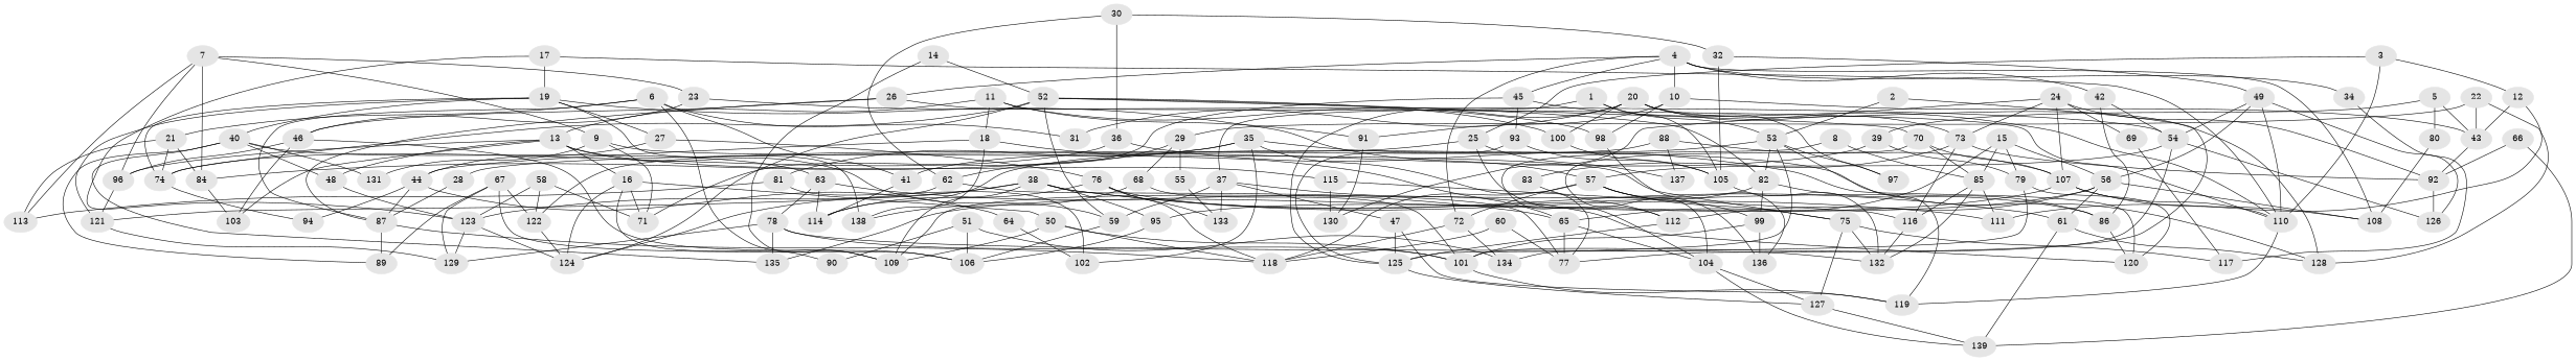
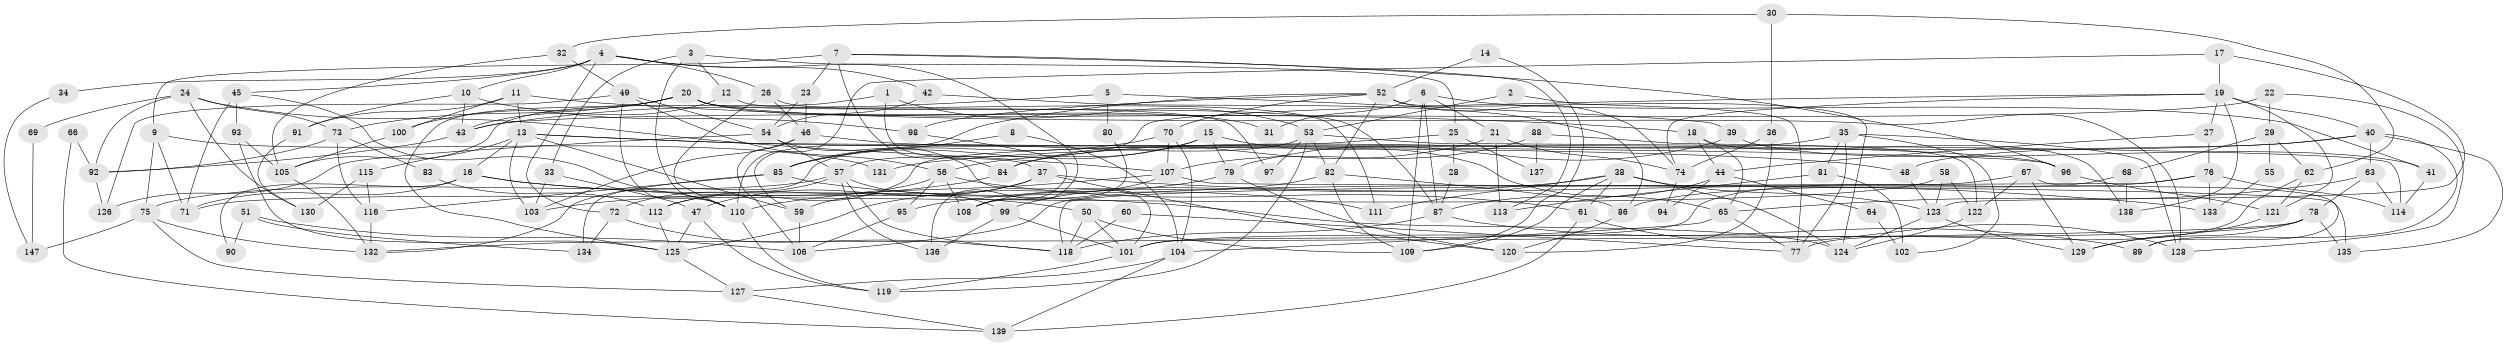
  graph {
    node [color=gray90 style=filled]
    1
    37
    53
    105
    59
    47
    120
    133
    97
    114
    119
    134
    82
    132
    2
    77
    3
    12
    25
+   33
    110
    43
    111
    28
    112
    137
    103
    4
    10
    26
    34
    42
    45
    72
    108
    91
    98
    87
    46
-   117
+   117 [label=147]
    54
    86
    71
    93
    118
    5
    39
    80
    41
    79
    92
    6
    21
    31
    109
    84
    113
    74
    89
    7
    9
    23
    96
    75
    131
    121
    8
    85
    104
    116
    139
    127
    130
    136
    11
    13
    18
    100
    16
    48
    115
    65
    44
    138
    50
    90
    124
    123
    106
    14
    52
    70
    15
    56
    61
    95
    125
    101
    17
    19
    27
    40
    57
    129
    64
    94
    76
    63
    135
    99
    20
    73
    128
    83
    22
    29
    55
    62
    68
    126
    24
    69
    107
    30
    32
    36
    49
    35
    81
    102
    38
    78
    51
    58
    122
    60
    66
    67
    88
    1 -- 37
    1 -- 53
    1 -- 105
    37 -- 59
    37 -- 47
    37 -- 120
    37 -- 133
    53 -- 97
    53 -- 114
    53 -- 119
    53 -- 134
    53 -- 82
    105 -- 132
    59 -- 106
    47 -- 119
    47 -- 125
    82 -- 86
    82 -- 109
    82 -- 99
    2 -- 53
    2 -- 77
    3 -- 12
    3 -- 25
+   3 -- 33
    3 -- 110
    12 -- 43
    12 -- 111
    25 -- 28
    25 -- 112
    25 -- 137
+   33 -- 47
+   33 -- 103
    110 -- 119
    43 -- 92
    28 -- 87
    112 -- 125
    4 -- 10
    4 -- 26
    4 -- 34
    4 -- 42
    4 -- 45
    4 -- 72
    4 -- 108
    10 -- 43
    10 -- 91
    10 -- 98
    26 -- 110
    26 -- 87
    26 -- 46
    34 -- 117
    42 -- 54
    42 -- 86
    45 -- 110
    45 -- 71
    45 -- 93
    72 -- 134
    72 -- 118
    91 -- 130
    98 -- 136
    87 -- 118
    87 -- 89
    46 -- 103
    46 -- 96
    46 -- 106
    54 -- 101
    54 -- 57
    54 -- 126
    86 -- 120
    93 -- 105
    93 -- 125
    5 -- 43
    5 -- 39
    5 -- 80
    39 -- 41
    39 -- 79
    80 -- 108
    41 -- 114
    79 -- 120
    79 -- 125
    92 -- 126
    6 -- 87
    6 -- 41
    6 -- 21
    6 -- 31
    6 -- 109
    21 -- 84
    21 -- 113
    21 -- 74
    84 -- 103
    74 -- 94
    7 -- 84
    7 -- 113
    7 -- 9
    7 -- 23
    7 -- 96
    9 -- 71
    9 -- 75
    9 -- 131
    23 -- 46
    23 -- 54
    96 -- 121
    75 -- 132
    75 -- 117
    75 -- 127
    121 -- 129
    8 -- 85
    8 -- 104
    85 -- 132
    85 -- 111
    85 -- 116
    104 -- 139
    104 -- 127
    116 -- 132
    127 -- 139
    11 -- 91
    11 -- 13
    11 -- 18
    11 -- 100
    13 -- 59
    13 -- 103
    13 -- 96
    13 -- 16
    13 -- 48
    13 -- 115
    18 -- 65
    18 -- 44
    18 -- 138
    100 -- 105
    16 -- 71
    16 -- 50
    16 -- 90
    16 -- 124
    48 -- 123
    115 -- 116
    115 -- 130
    65 -- 77
    65 -- 104
    44 -- 87
    44 -- 64
    44 -- 94
    50 -- 118
    50 -- 109
    50 -- 101
    123 -- 124
    123 -- 129
    14 -- 109
    14 -- 52
    52 -- 59
    52 -- 82
    52 -- 98
    52 -- 74
    52 -- 124
    52 -- 70
    70 -- 85
    70 -- 104
    70 -- 107
    15 -- 79
    15 -- 85
    15 -- 65
    15 -- 56
    56 -- 112
    56 -- 108
    56 -- 61
    56 -- 95
    61 -- 139
    61 -- 128
    95 -- 106
    125 -- 127
    101 -- 119
    17 -- 110
    17 -- 123
    17 -- 19
    19 -- 74
    19 -- 121
    19 -- 138
    19 -- 27
    19 -- 40
    19 -- 57
    27 -- 44
    27 -- 76
    40 -- 89
    40 -- 131
    40 -- 48
    40 -- 63
    40 -- 135
    57 -- 72
    57 -- 118
    57 -- 75
    57 -- 136
    57 -- 99
    64 -- 102
    76 -- 133
    76 -- 114
    76 -- 86
    76 -- 118
    63 -- 114
    63 -- 65
    63 -- 78
    99 -- 136
    99 -- 101
    20 -- 97
    20 -- 31
    20 -- 100
    20 -- 125
    20 -- 73
    20 -- 128
    73 -- 92
    73 -- 116
    73 -- 83
    83 -- 112
    22 -- 43
    22 -- 128
    22 -- 29
    29 -- 55
    29 -- 62
    29 -- 68
    55 -- 133
    62 -- 77
    62 -- 121
    68 -- 138
    68 -- 101
    24 -- 92
    24 -- 130
    24 -- 73
    24 -- 69
    24 -- 107
    69 -- 117
    107 -- 110
    107 -- 108
    107 -- 135
    30 -- 62
    30 -- 32
    30 -- 36
    32 -- 105
    32 -- 49
    36 -- 120
    36 -- 74
    49 -- 110
    49 -- 54
    49 -- 56
    49 -- 126
    35 -- 77
    35 -- 84
    35 -- 128
    35 -- 81
    35 -- 102
    81 -- 113
    81 -- 102
    38 -- 111
    38 -- 109
    38 -- 124
    38 -- 123
    38 -- 61
    38 -- 95
    78 -- 132
    78 -- 101
    78 -- 129
    78 -- 135
    51 -- 134
    51 -- 90
    51 -- 106
    58 -- 71
    58 -- 123
    58 -- 122
    122 -- 124
    60 -- 77
    60 -- 118
    66 -- 92
    66 -- 139
    67 -- 89
    67 -- 106
    67 -- 129
    67 -- 122
    88 -- 137
    88 -- 107
    88 -- 122
  }
